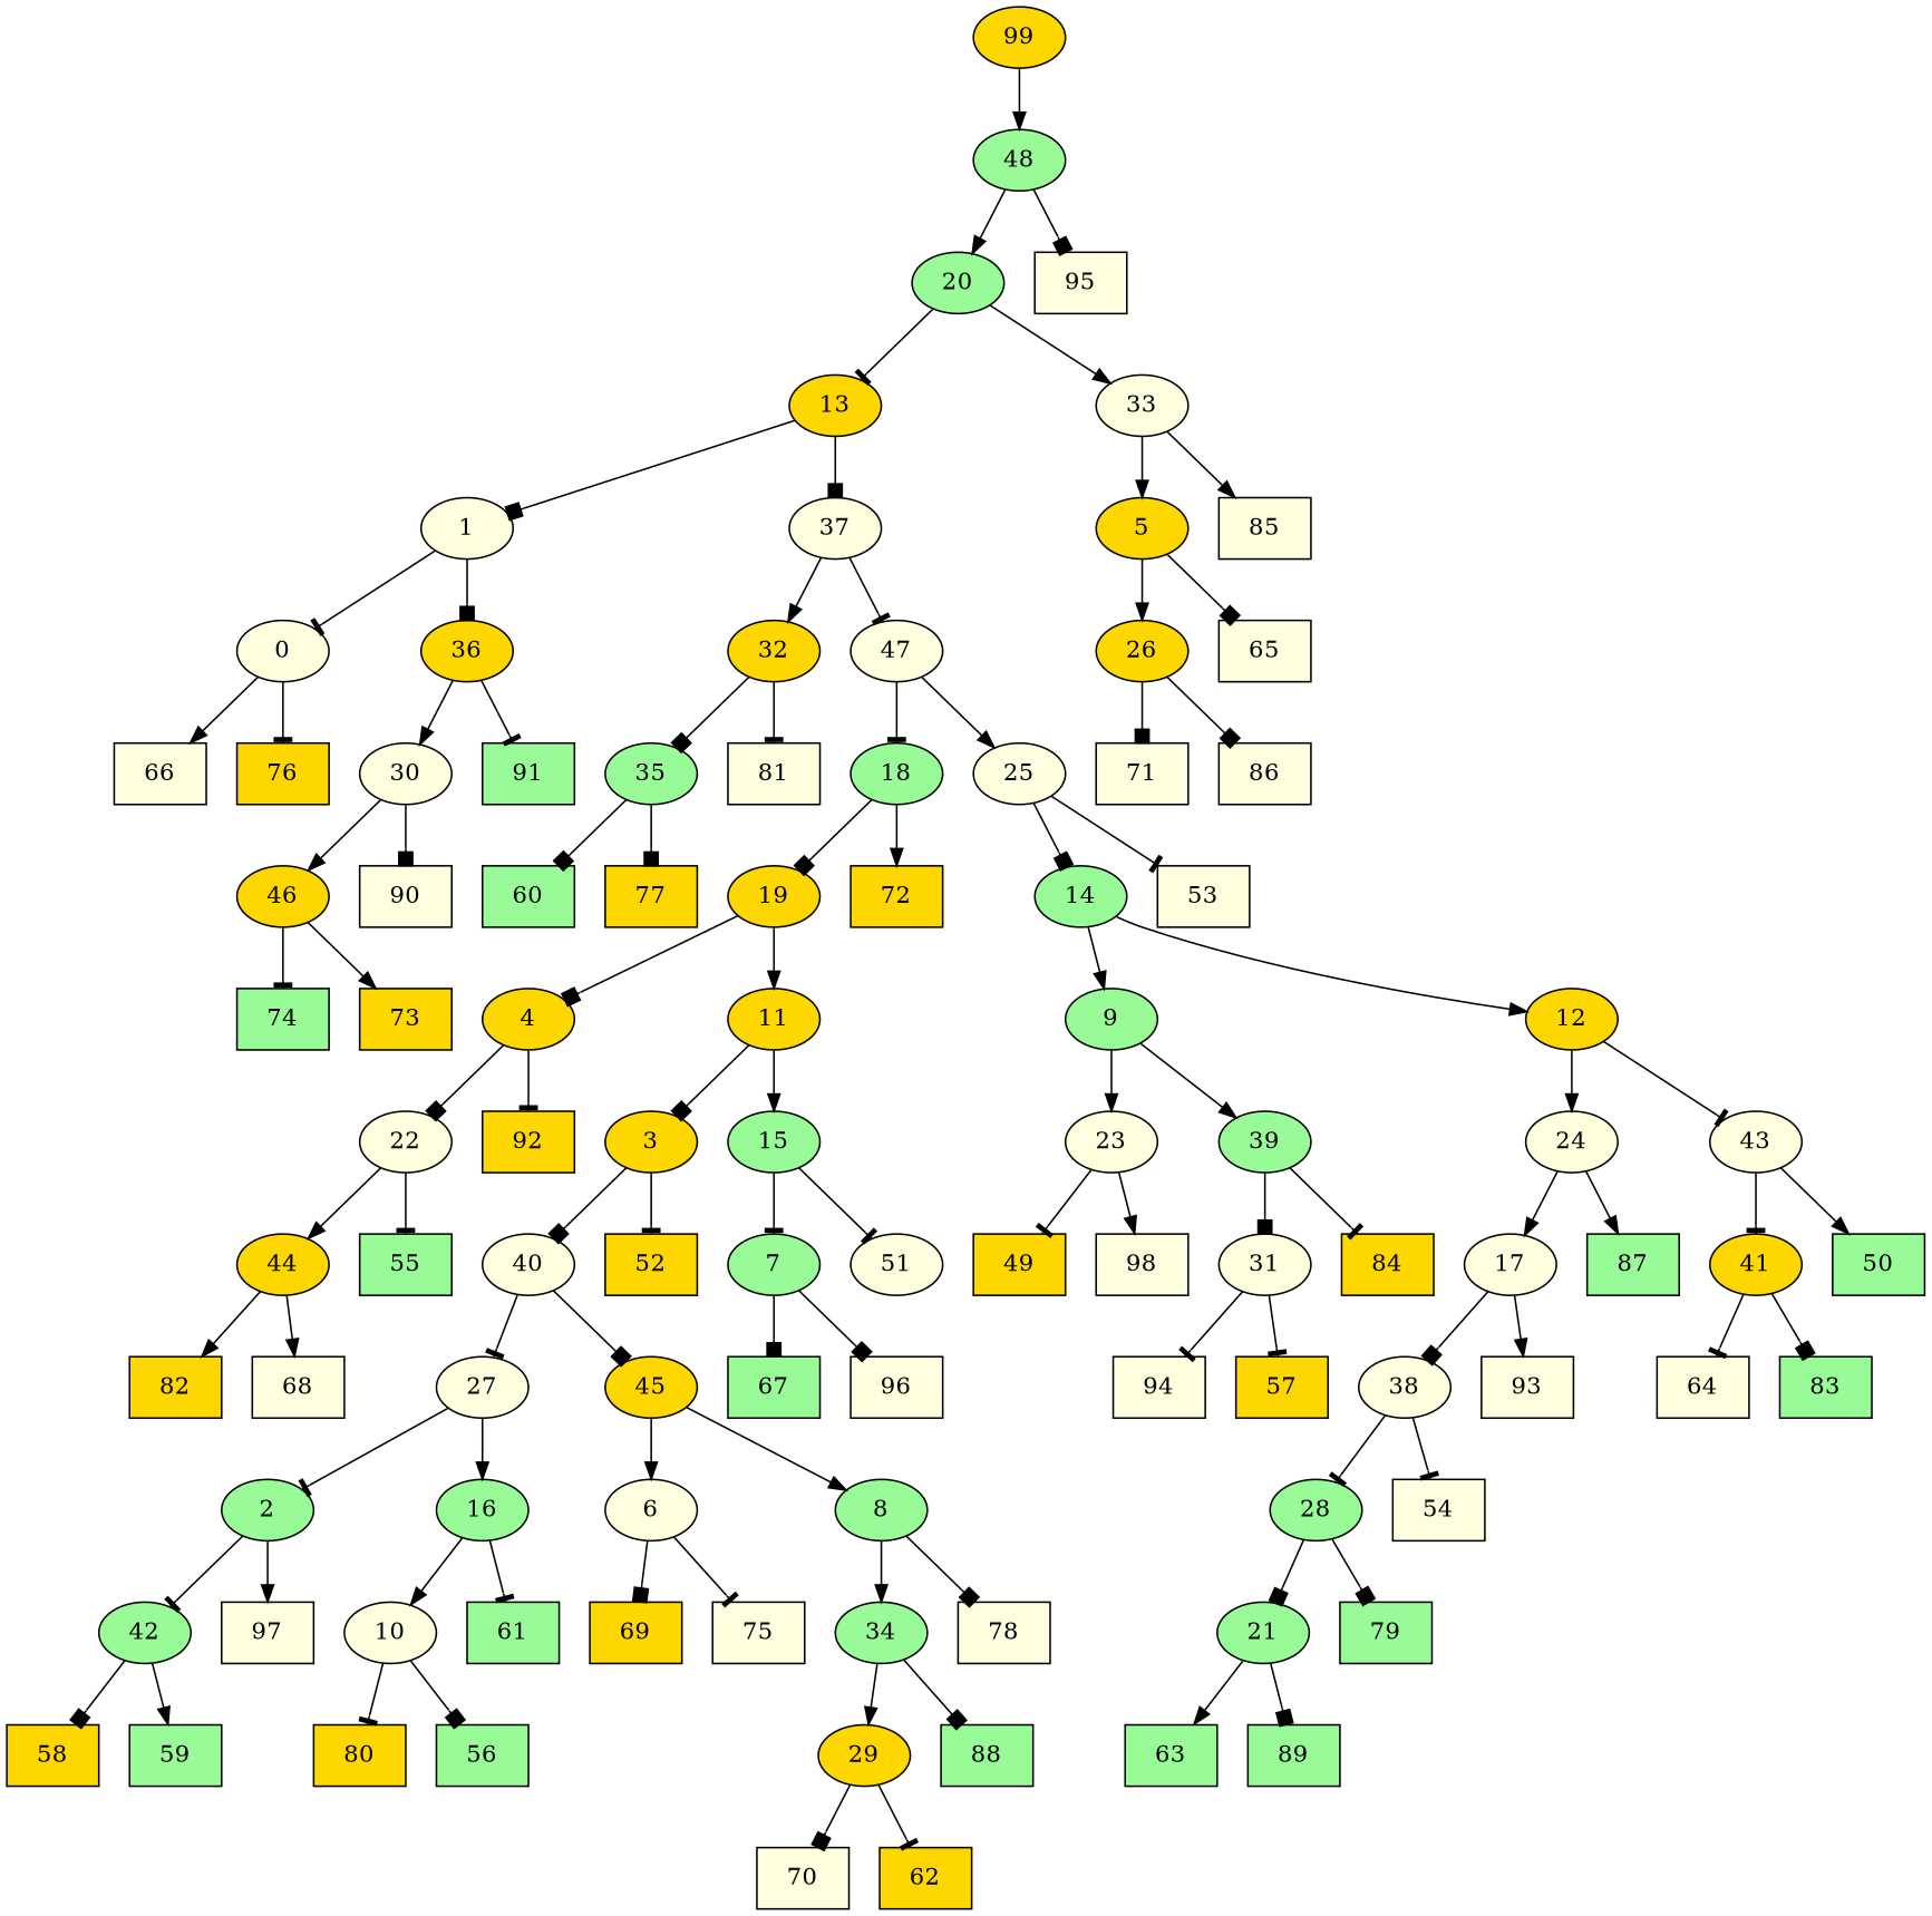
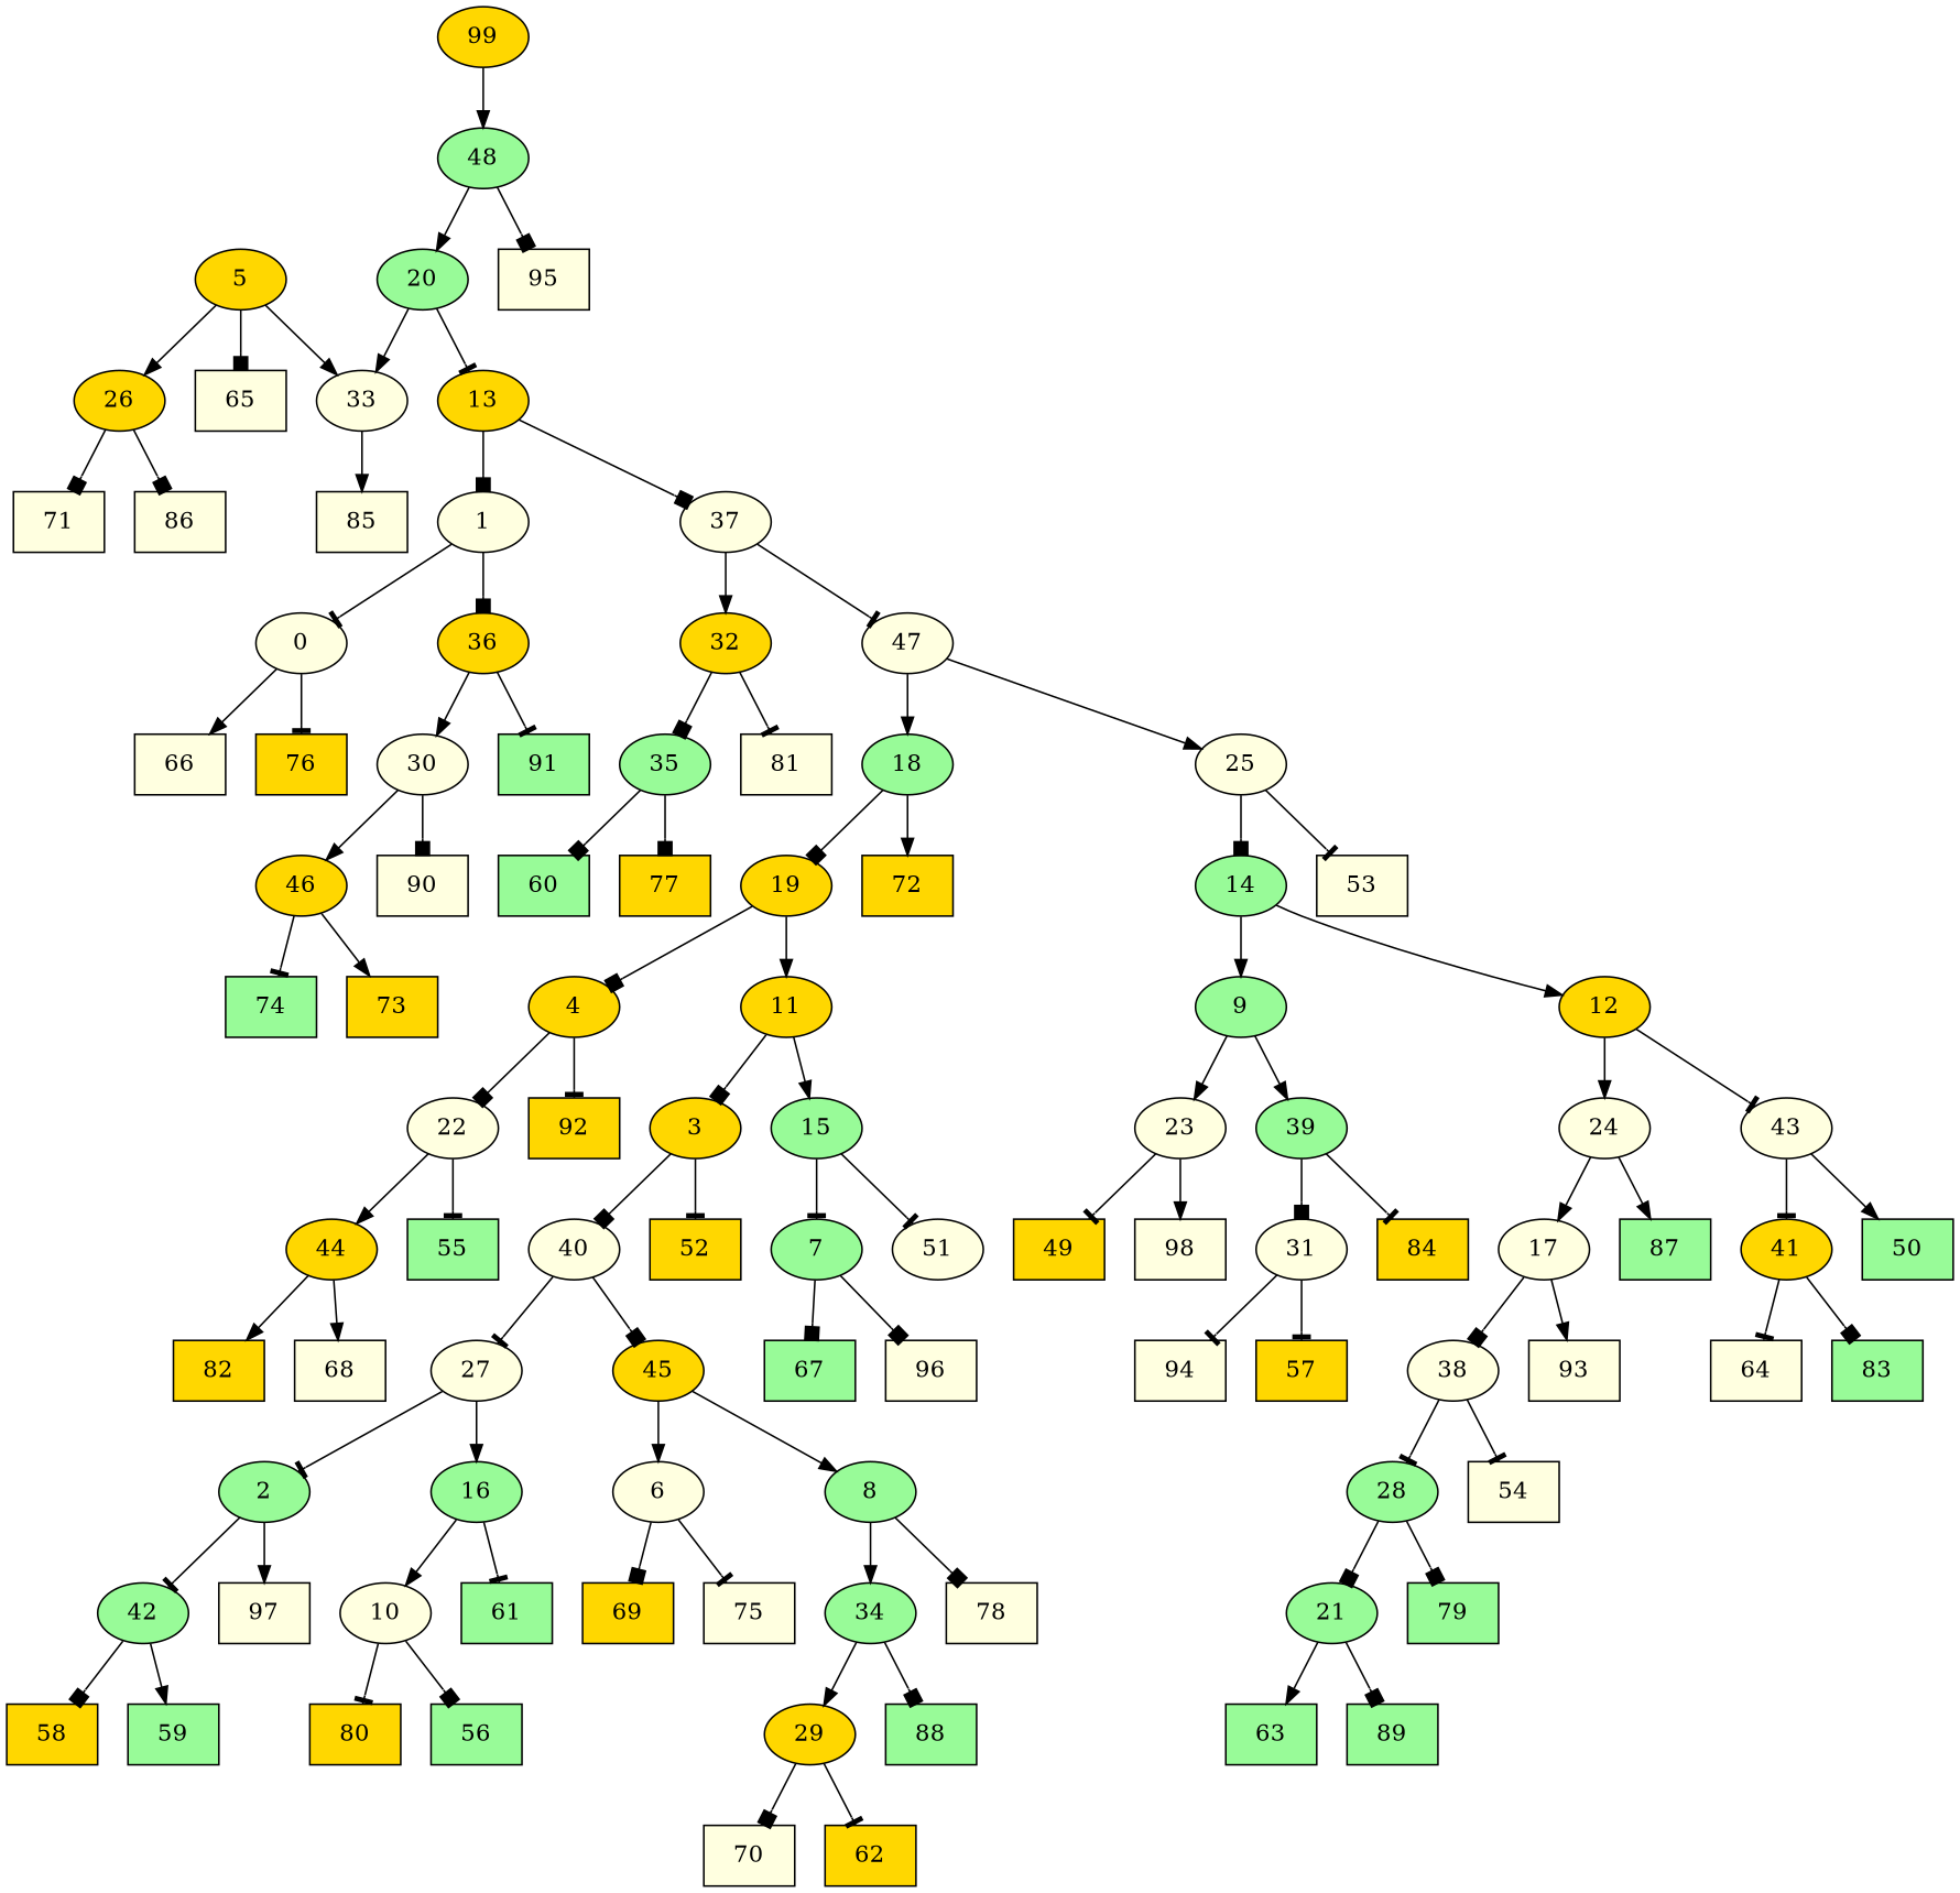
  digraph {
    fontname="DejaVu Serif"
    node [fillcolor=lightyellow fontname="DejaVu Serif" style=filled]
    edge [arrowhead=normal fontname="DejaVu Serif"]
    n1 [label=0]
    n2 [label=66 shape=box]
    n3 [fillcolor=gold label=76 shape=box]
    n4 [label=1]
    n5 [fillcolor=gold label=36]
    n6 [label=30]
    n7 [fillcolor=palegreen label=91 shape=box]
    n8 [fillcolor=palegreen label=2]
    n9 [fillcolor=palegreen label=42]
    n10 [label=97 shape=box]
    n11 [fillcolor=gold label=58 shape=box]
    n12 [fillcolor=palegreen label=59 shape=box]
    n13 [fillcolor=gold label=3]
    n14 [label=40]
    n15 [fillcolor=gold label=52 shape=box]
    n16 [label=27]
    n17 [fillcolor=gold label=45]
    n18 [fillcolor=gold label=4]
    n19 [label=22]
    n20 [fillcolor=gold label=92 shape=box]
    n21 [fillcolor=gold label=44]
    n22 [fillcolor=palegreen label=55 shape=box]
    n23 [fillcolor=gold label=5]
    n24 [fillcolor=gold label=26]
    n25 [label=65 shape=box]
    n26 [label=71 shape=box]
    n27 [label=86 shape=box]
    n28 [label=6]
    n29 [fillcolor=gold label=69 shape=box]
    n30 [label=75 shape=box]
    n31 [fillcolor=palegreen label=7]
    n32 [fillcolor=palegreen label=67 shape=box]
    n33 [label=96 shape=box]
    n34 [fillcolor=palegreen label=8]
    n35 [fillcolor=palegreen label=34]
    n36 [label=78 shape=box]
    n37 [fillcolor=gold label=29]
    n38 [fillcolor=palegreen label=88 shape=box]
    n39 [fillcolor=palegreen label=9]
    n40 [label=23]
    n41 [fillcolor=palegreen label=39]
    n42 [fillcolor=gold label=49 shape=box]
    n43 [label=98 shape=box]
    n44 [label=31]
    n45 [fillcolor=gold label=84 shape=box]
    n46 [label=10]
    n47 [fillcolor=gold label=80 shape=box]
    n48 [fillcolor=palegreen label=56 shape=box]
    n49 [fillcolor=gold label=11]
    n50 [fillcolor=palegreen label=15]
    n51 [label=51 shape=ellipse]
    n52 [fillcolor=gold label=12]
    n53 [label=24]
    n54 [label=43]
    n55 [label=17]
    n56 [fillcolor=palegreen label=87 shape=box]
    n57 [fillcolor=gold label=41]
    n58 [fillcolor=palegreen label=50 shape=box]
    n59 [fillcolor=gold label=13]
    n60 [label=37]
    n61 [fillcolor=gold label=32]
    n62 [label=47]
    n63 [fillcolor=palegreen label=14]
    n64 [fillcolor=palegreen label=16]
    n65 [fillcolor=palegreen label=61 shape=box]
    n66 [label=38]
    n67 [label=93 shape=box]
    n68 [fillcolor=palegreen label=28]
    n69 [label=54 shape=box]
    n70 [fillcolor=palegreen label=18]
    n71 [fillcolor=gold label=19]
    n72 [fillcolor=gold label=72 shape=box]
    n73 [fillcolor=palegreen label=20]
    n74 [label=33]
    n75 [label=85 shape=box]
    n76 [fillcolor=palegreen label=21]
    n77 [fillcolor=palegreen label=63 shape=box]
    n78 [fillcolor=palegreen label=89 shape=box]
    n79 [fillcolor=gold label=82 shape=box]
    n80 [label=68 shape=box]
    n81 [label=25]
    n82 [label=53 shape=box]
    n83 [fillcolor=palegreen label=79 shape=box]
    n84 [label=70 shape=box]
    n85 [fillcolor=gold label=62 shape=box]
    n86 [fillcolor=gold label=46]
    n87 [label=90 shape=box]
    n88 [fillcolor=palegreen label=74 shape=box]
    n89 [fillcolor=gold label=73 shape=box]
    n90 [label=94 shape=box]
    n91 [fillcolor=gold label=57 shape=box]
    n92 [fillcolor=palegreen label=35]
    n93 [label=81 shape=box]
    n94 [fillcolor=palegreen label=60 shape=box]
    n95 [fillcolor=gold label=77 shape=box]
    n96 [label=64 shape=box]
    n97 [fillcolor=palegreen label=83 shape=box]
    n98 [fillcolor=palegreen label=48]
    n99 [label=95 shape=box]
    n100 [fillcolor=gold label=99]
    n1 -> n2
    n1 -> n3 [arrowhead=tee]
    n4 -> n1 [arrowhead=tee]
    n4 -> n5 [arrowhead=box]
    n5 -> n6
    n5 -> n7 [arrowhead=tee]
    n6 -> n86
    n6 -> n87 [arrowhead=box]
    n8 -> n9 [arrowhead=tee]
    n8 -> n10
    n9 -> n11 [arrowhead=box]
    n9 -> n12
    n13 -> n14 [arrowhead=box]
    n13 -> n15 [arrowhead=tee]
    n14 -> n16 [arrowhead=tee]
    n14 -> n17 [arrowhead=box]
    n16 -> n8 [arrowhead=tee]
    n16 -> n64
    n17 -> n28
    n17 -> n34
    n18 -> n19 [arrowhead=box]
    n18 -> n20 [arrowhead=tee]
    n19 -> n21
    n19 -> n22 [arrowhead=tee]
    n21 -> n79
    n21 -> n80
    n23 -> n24
    n23 -> n25 [arrowhead=box]
    n24 -> n26 [arrowhead=box]
    n24 -> n27 [arrowhead=box]
    n28 -> n29 [arrowhead=box]
    n28 -> n30 [arrowhead=tee]
    n31 -> n32 [arrowhead=box]
    n31 -> n33 [arrowhead=box]
    n34 -> n35
    n34 -> n36 [arrowhead=box]
    n35 -> n37
    n35 -> n38 [arrowhead=box]
    n37 -> n84 [arrowhead=box]
    n37 -> n85 [arrowhead=tee]
    n39 -> n40
    n39 -> n41
    n40 -> n42 [arrowhead=tee]
    n40 -> n43
    n41 -> n44 [arrowhead=box]
    n41 -> n45 [arrowhead=tee]
    n44 -> n90 [arrowhead=tee]
    n44 -> n91 [arrowhead=tee]
    n46 -> n47 [arrowhead=tee]
    n46 -> n48 [arrowhead=box]
    n49 -> n13 [arrowhead=box]
    n49 -> n50
    n50 -> n31 [arrowhead=tee]
    n50 -> n51 [arrowhead=tee]
    n52 -> n53
    n52 -> n54 [arrowhead=tee]
    n53 -> n55
    n53 -> n56
    n54 -> n57 [arrowhead=tee]
    n54 -> n58
    n55 -> n66 [arrowhead=box]
    n55 -> n67
    n57 -> n96 [arrowhead=tee]
    n57 -> n97 [arrowhead=box]
    n59 -> n4 [arrowhead=box]
    n59 -> n60 [arrowhead=box]
    n60 -> n61
    n60 -> n62 [arrowhead=tee]
    n61 -> n92 [arrowhead=box]
    n61 -> n93 [arrowhead=tee]
-   n62 -> n70 [arrowhead=tee]
+   n62 -> n70
    n62 -> n81
    n63 -> n39
    n63 -> n52
    n64 -> n46
    n64 -> n65 [arrowhead=tee]
    n66 -> n68 [arrowhead=tee]
    n66 -> n69 [arrowhead=tee]
    n68 -> n76 [arrowhead=box]
    n68 -> n83 [arrowhead=box]
    n70 -> n71 [arrowhead=box]
    n70 -> n72
    n71 -> n18 [arrowhead=box]
    n71 -> n49
    n73 -> n59 [arrowhead=tee]
    n73 -> n74
-   n74 -> n23
+   n23 -> n74
    n74 -> n75
    n76 -> n77
    n76 -> n78 [arrowhead=box]
    n81 -> n63 [arrowhead=box]
    n81 -> n82 [arrowhead=tee]
    n86 -> n88 [arrowhead=tee]
    n86 -> n89
    n92 -> n94 [arrowhead=box]
    n92 -> n95 [arrowhead=box]
    n98 -> n73
    n98 -> n99 [arrowhead=box]
    n100 -> n98
  }
